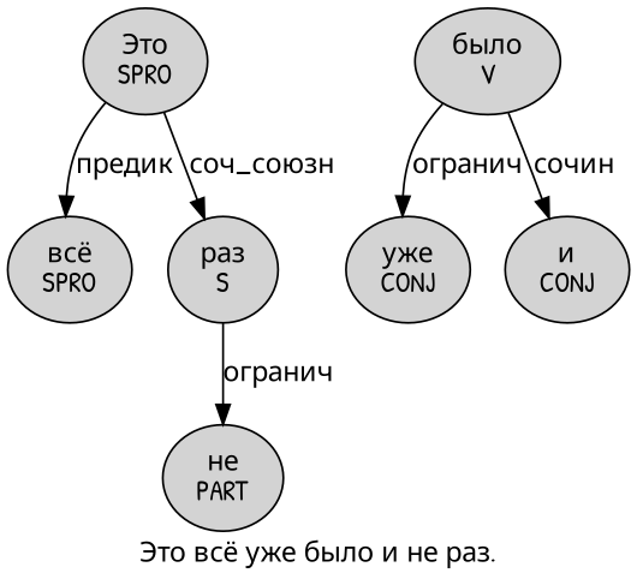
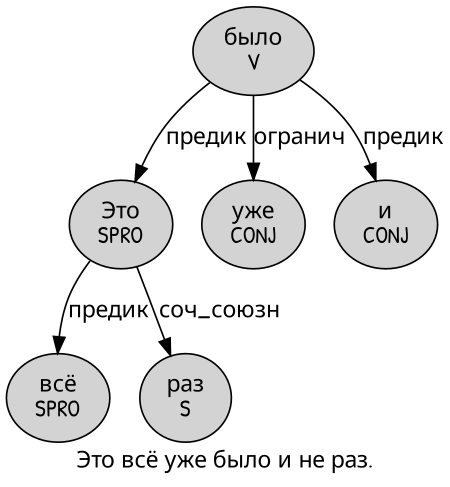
  digraph {
    fontname="Patrick Hand"
    label="Это всё уже было и не раз."
    node [fillcolor=lightgray fontname="Patrick Hand" penwidth=1 shape=ellipse style=filled]
    edge [fontname="Patrick Hand"]
    n1 [label="Это\nSPRO"]
    n2 [label="всё\nSPRO"]
    n3 [label="раз\nS"]
    n4 [label="уже\nCONJ"]
    n5 [label="было\nV"]
    n6 [label="и\nCONJ"]
-   n7 [label="не\nPART"]
    n1 -> n2 [label="предик"]
    n1 -> n3 [label="соч_союзн"]
-   n3 -> n7 [label="огранич"]
+   n5 -> n1 [label="предик"]
    n5 -> n4 [label="огранич"]
-   n5 -> n6 [label="сочин"]
+   n5 -> n6 [label="предик"]
  }
